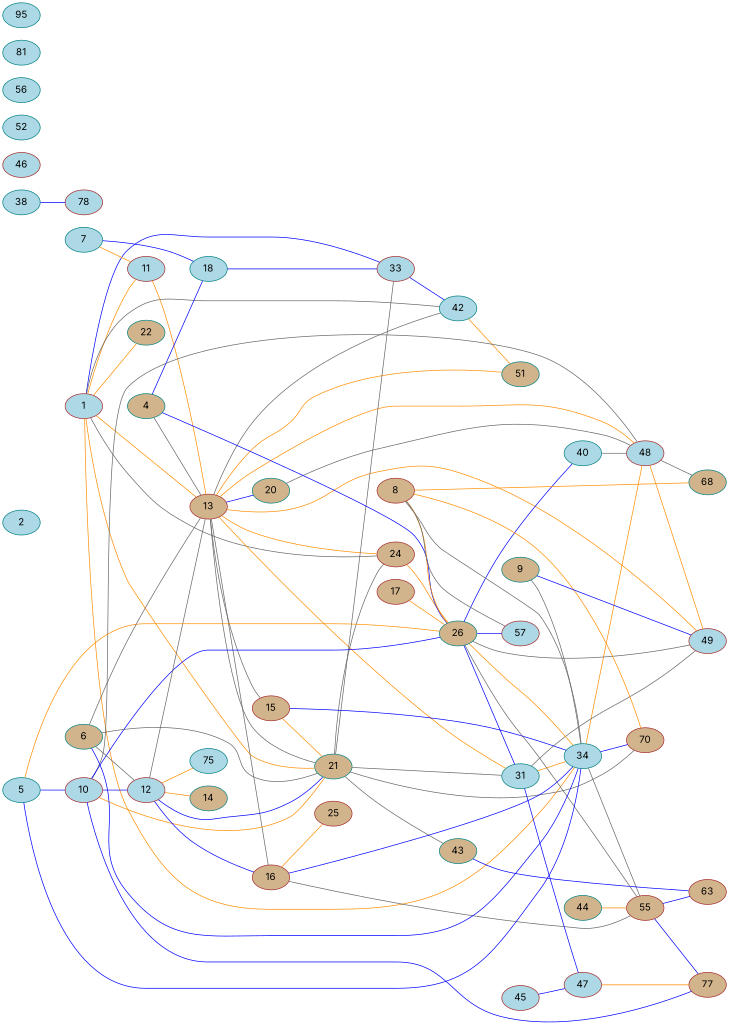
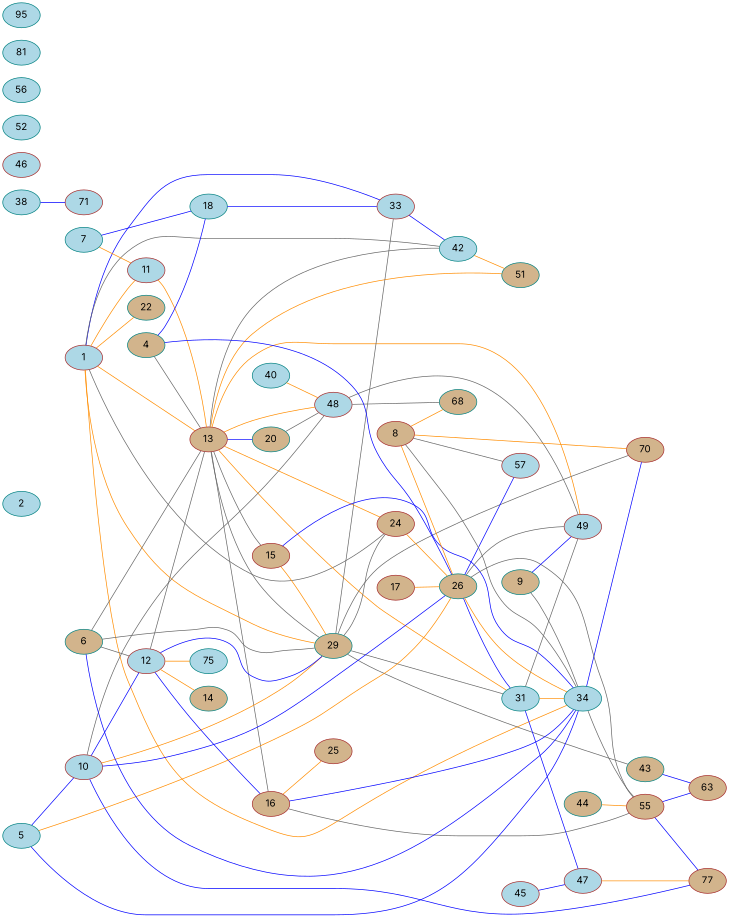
  graph {
    fontname=Inter
    rankdir=LR
    node [color=teal fillcolor=lightblue fontname=Inter style=filled]
    edge [color=darkorange fontname=Inter]
    1 [color=brown super="+3+60"]
    11 [color=brown super="+36"]
    13 [color=brown fillcolor=tan super="+19"]
-   21 [fillcolor=tan super="+23"]
+   21 [fillcolor=tan super="+23" label=29]
    22 [fillcolor=tan super="+67"]
    24 [color=brown fillcolor=tan]
    33 [color=brown super="+41+59"]
    34 [super="+72+53+39"]
    42
    49 [color=brown super="+65"]
    48 [color=brown super="+69"]
    16 [color=brown fillcolor=tan super="+58+92"]
    15 [color=brown fillcolor=tan]
    20 [fillcolor=tan]
    31 [super="+73+80"]
    51 [fillcolor=tan]
    70 [color=brown fillcolor=tan super="+79"]
    43 [fillcolor=tan super="+94"]
    26 [fillcolor=tan super="+74+84"]
    55 [color=brown fillcolor=tan super="+64"]
    2
    4 [fillcolor=tan super="+27"]
    18
    57 [color=brown]
    40
    10 [color=brown super="+50+89"]
    12 [color=brown super="+83"]
    77 [color=brown fillcolor=tan]
    5
    6 [fillcolor=tan super="+37"]
    14 [fillcolor=tan]
    75
    7
    8 [color=brown fillcolor=tan super="+32"]
    68 [fillcolor=tan]
    9 [fillcolor=tan]
    25 [color=brown fillcolor=tan]
    47 [color=brown]
    63 [color=brown fillcolor=tan]
    17 [color=brown fillcolor=tan]
-   71 [color=brown label=78]
+   71 [color=brown]
    38
    44 [fillcolor=tan super="+62"]
    45 [color=brown]
    46 [color=brown]
    52
    56
    81
    95
    1 -- 11
    1 -- 13
    1 -- 21
    1 -- 22
    1 -- 24 [color=gray40]
    1 -- 33 [color=blue]
    1 -- 34
    1 -- 42 [color=gray40]
    11 -- 13
    13 -- 21 [color=gray40]
    13 -- 24
    13 -- 42 [color=gray40]
    13 -- 49
    13 -- 48
    13 -- 16 [color=gray40]
    13 -- 15 [color=gray40]
    13 -- 20 [color=blue weight=2]
    13 -- 31
    13 -- 51
    21 -- 24 [color=gray40]
    21 -- 33 [color=gray40]
    21 -- 31 [color=gray40]
    21 -- 70 [color=gray40]
    21 -- 43 [color=gray40]
    24 -- 26
    33 -- 42 [color=blue]
-   34 -- 48
    34 -- 70 [color=blue]
    34 -- 55 [color=gray40]
    42 -- 51
-   48 -- 49
+   48 -- 49 [color=gray40]
    48 -- 68 [color=gray40]
    16 -- 34 [color=blue]
    16 -- 55 [color=gray40]
    16 -- 25
    15 -- 21
    15 -- 34 [color=blue]
    20 -- 48 [color=gray40]
    31 -- 34
    31 -- 49 [color=gray40 weight=2]
    31 -- 47 [color=blue]
    43 -- 63 [color=blue]
    26 -- 34
    26 -- 49 [color=gray40]
    26 -- 31 [color=blue]
    26 -- 55 [color=gray40]
    26 -- 57 [color=blue]
-   26 -- 40 [color=blue]
    55 -- 77 [color=blue]
    55 -- 63 [color=blue]
    4 -- 13 [color=gray40]
    4 -- 26 [color=blue weight=3]
    4 -- 18 [color=blue]
    18 -- 33 [color=blue]
-   40 -- 48 [color=gray40]
+   40 -- 48
    10 -- 21
    10 -- 48 [color=gray40]
    10 -- 26 [color=blue]
    10 -- 12 [color=blue]
    10 -- 77 [color=blue]
    12 -- 13 [color=gray40]
    12 -- 21 [color=blue]
    12 -- 16 [color=blue]
    12 -- 14
    12 -- 75
    5 -- 34 [color=blue]
    5 -- 26
    5 -- 10 [color=blue]
    6 -- 13 [color=gray40]
    6 -- 21 [color=gray40]
    6 -- 34 [color=blue]
    6 -- 12 [color=gray40]
    7 -- 11
    7 -- 18 [color=blue]
    8 -- 34 [color=gray40]
    8 -- 70 [weight=2]
    8 -- 26
    8 -- 57 [color=gray40]
    8 -- 68
    9 -- 34 [color=gray40]
    9 -- 49 [color=blue]
    47 -- 77
    17 -- 26
    38 -- 71 [color=blue]
    44 -- 55
    45 -- 47 [color=blue]
  }
